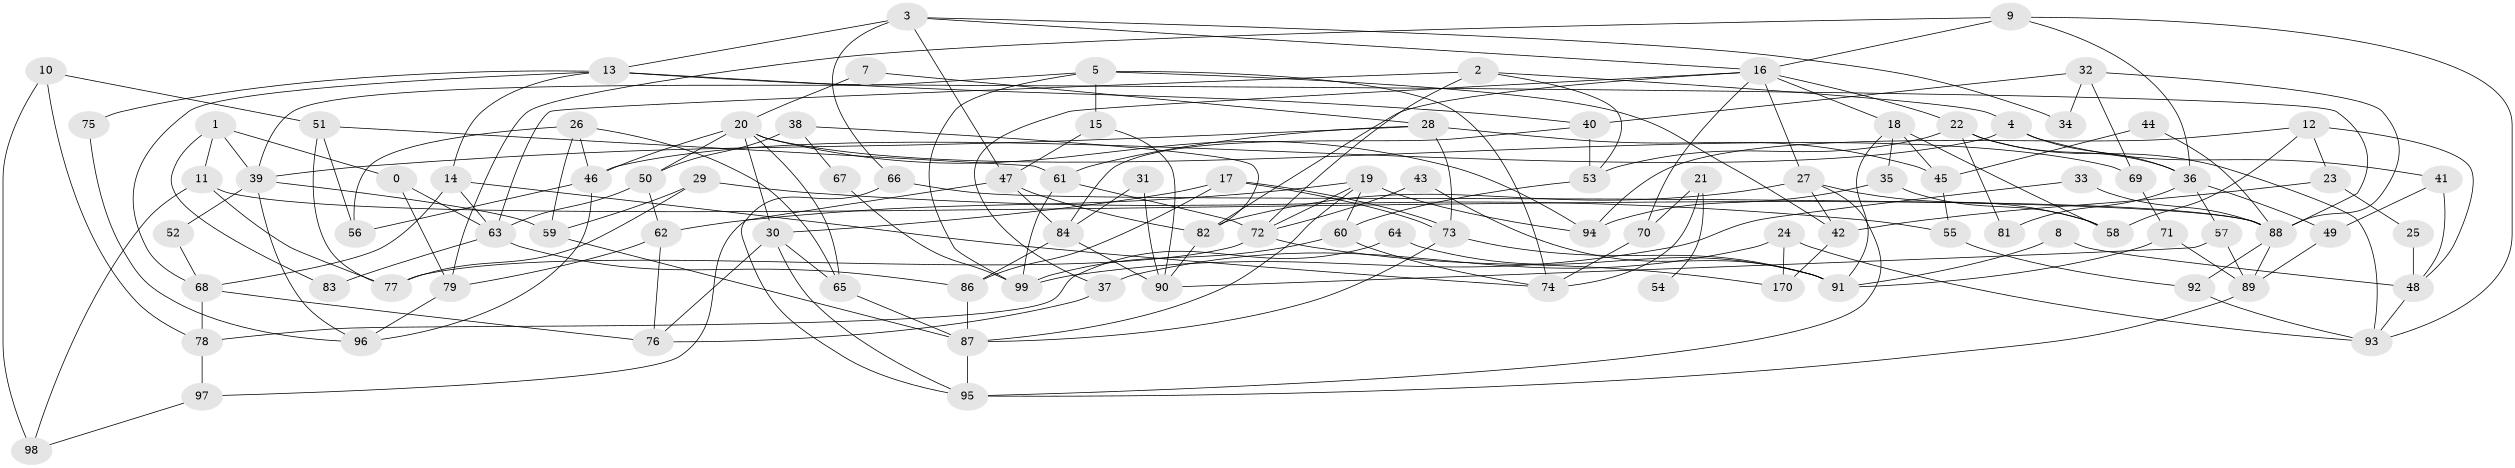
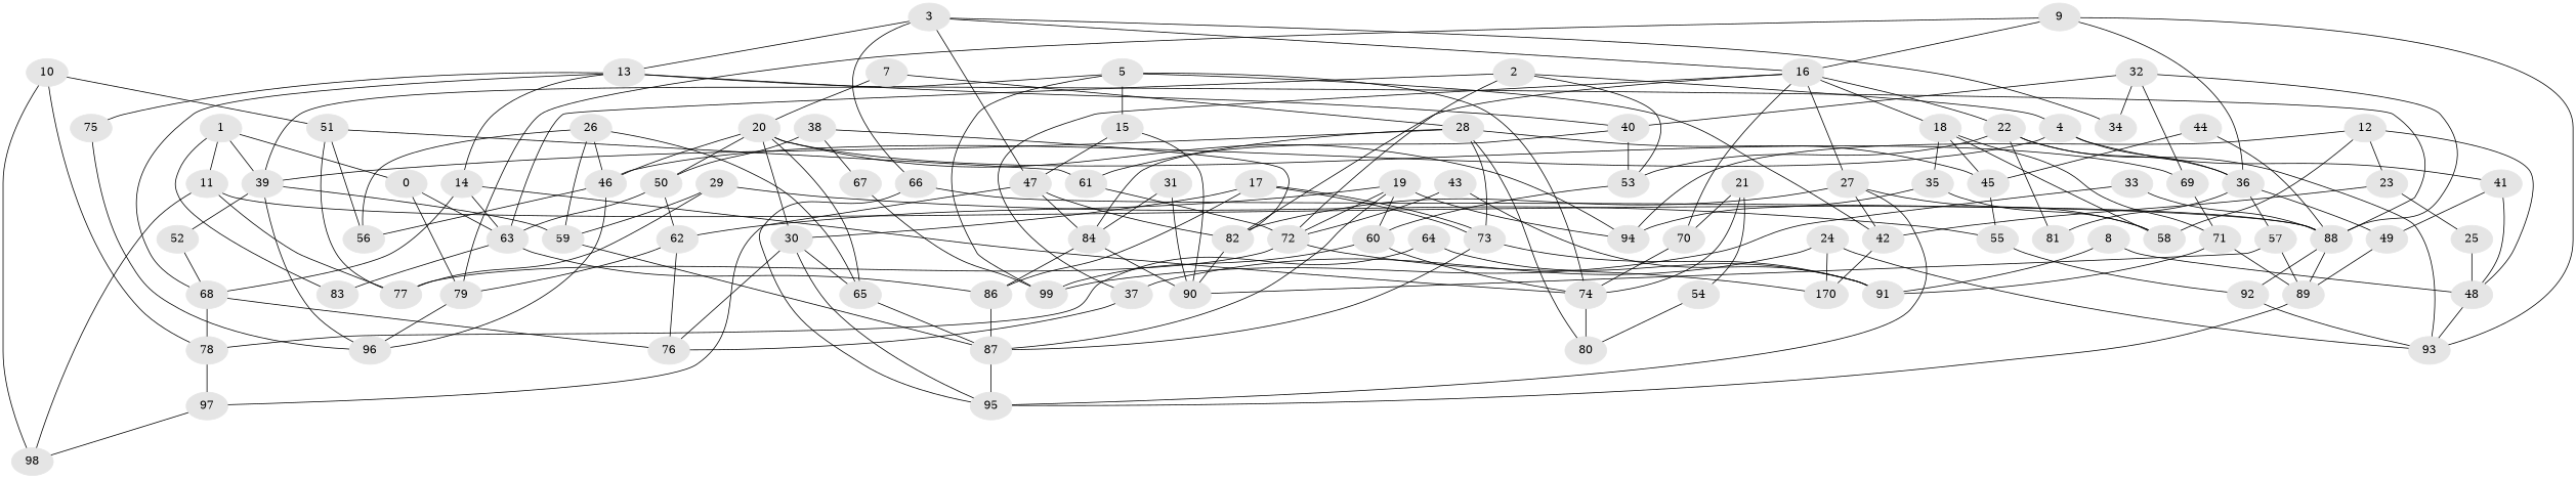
  graph {
    node [color=gray90 style=filled]
    n1 [label=0]
    1
    11
    39
    83
    63
    79
    98
    77
    88
    59
    52
    96
    2
    4
    53
    72
    36
    41
    46
    60
    86
    n23 [label=170]
    3
    13
    16
    34
    47
    66
    14
    40
    68
    75
    18
    22
    27
    37
    70
    82
    84
    97
    95
    81
    49
    57
    48
    56
    5
    15
    42
    74
    99
    90
+   80
    7
    20
    28
    94
    30
    50
    65
    69
    73
    45
    61
    8
    91
    93
    9
    10
    51
    78
    89
    92
    12
    23
    58
    25
    76
    35
    17
    87
    55
    67
    19
    62
    71
    21
    54
    24
    26
    29
    31
    32
    33
    38
    43
    44
    64
    n1 -- 63
    n1 -- 79
    1 -- n1
    1 -- 11
    1 -- 39
    1 -- 83
    11 -- 98
    11 -- 77
    11 -- 88
    39 -- 59
    39 -- 52
    39 -- 96
    63 -- 83
    63 -- 86
    79 -- 96
    88 -- 89
    88 -- 92
    59 -- 87
    52 -- 68
    2 -- 63
    2 -- 4
    2 -- 53
    2 -- 72
    4 -- 36
    4 -- 41
    4 -- 46
    53 -- 60
    72 -- 77
    72 -- n23
    36 -- 81
    36 -- 49
    36 -- 57
    41 -- 49
    41 -- 48
    46 -- 96
    46 -- 56
    60 -- 74
    60 -- 99
    86 -- 87
    3 -- 13
    3 -- 16
    3 -- 34
    3 -- 47
    3 -- 66
    13 -- 88
    13 -- 14
    13 -- 40
    13 -- 68
    13 -- 75
    16 -- 18
    16 -- 22
    16 -- 27
    16 -- 37
    16 -- 70
    16 -- 82
    47 -- 82
    47 -- 84
    47 -- 97
    66 -- 88
    66 -- 95
    14 -- 63
    14 -- 68
    14 -- 74
    40 -- 53
    40 -- 84
    68 -- 78
    68 -- 76
    75 -- 96
    18 -- 45
-   18 -- 91
+   18 -- 71
    18 -- 58
    18 -- 35
    22 -- 53
    22 -- 36
    22 -- 81
    22 -- 93
    27 -- 82
    27 -- 95
    27 -- 42
    27 -- 58
    37 -- 76
    70 -- 74
    82 -- 90
    84 -- 86
    84 -- 90
    97 -- 98
    49 -- 89
    57 -- 90
    57 -- 89
    48 -- 93
    5 -- 39
    5 -- 15
    5 -- 42
    5 -- 74
    5 -- 99
    15 -- 47
    15 -- 90
    42 -- n23
+   74 -- 80
    7 -- 20
    7 -- 28
    20 -- 46
    20 -- 94
    20 -- 30
    20 -- 50
    20 -- 65
    20 -- 69
    28 -- 39
+   28 -- 80
    28 -- 73
    28 -- 45
    28 -- 61
    30 -- 95
    30 -- 65
    30 -- 76
    50 -- 63
    50 -- 62
    65 -- 87
    69 -- 71
    73 -- 91
    73 -- 87
    45 -- 55
    61 -- 72
-   61 -- 99
    8 -- 48
    8 -- 91
    9 -- 79
    9 -- 36
    9 -- 16
    9 -- 93
    10 -- 98
    10 -- 51
    10 -- 78
    51 -- 77
    51 -- 56
    51 -- 61
    78 -- 97
    89 -- 95
    92 -- 93
    12 -- 48
    12 -- 94
    12 -- 23
    12 -- 58
    23 -- 42
    23 -- 25
    25 -- 48
    35 -- 94
    35 -- 58
    17 -- 86
    17 -- 30
    17 -- 73
    17 -- 73
    87 -- 95
    55 -- 92
    67 -- 99
    19 -- 72
    19 -- 60
    19 -- 94
    19 -- 87
    19 -- 62
    62 -- 79
    62 -- 76
    71 -- 91
    71 -- 89
    21 -- 70
    21 -- 74
    21 -- 54
+   54 -- 80
    24 -- n23
    24 -- 37
    24 -- 93
    26 -- 59
    26 -- 46
    26 -- 56
    26 -- 65
    29 -- 77
    29 -- 59
    29 -- 55
    31 -- 84
    31 -- 90
    32 -- 88
    32 -- 34
    32 -- 40
    32 -- 69
    33 -- 88
    33 -- 99
    38 -- 82
    38 -- 50
    38 -- 67
    43 -- 72
    43 -- 91
    44 -- 88
    44 -- 45
    64 -- 91
    64 -- 78
  }
